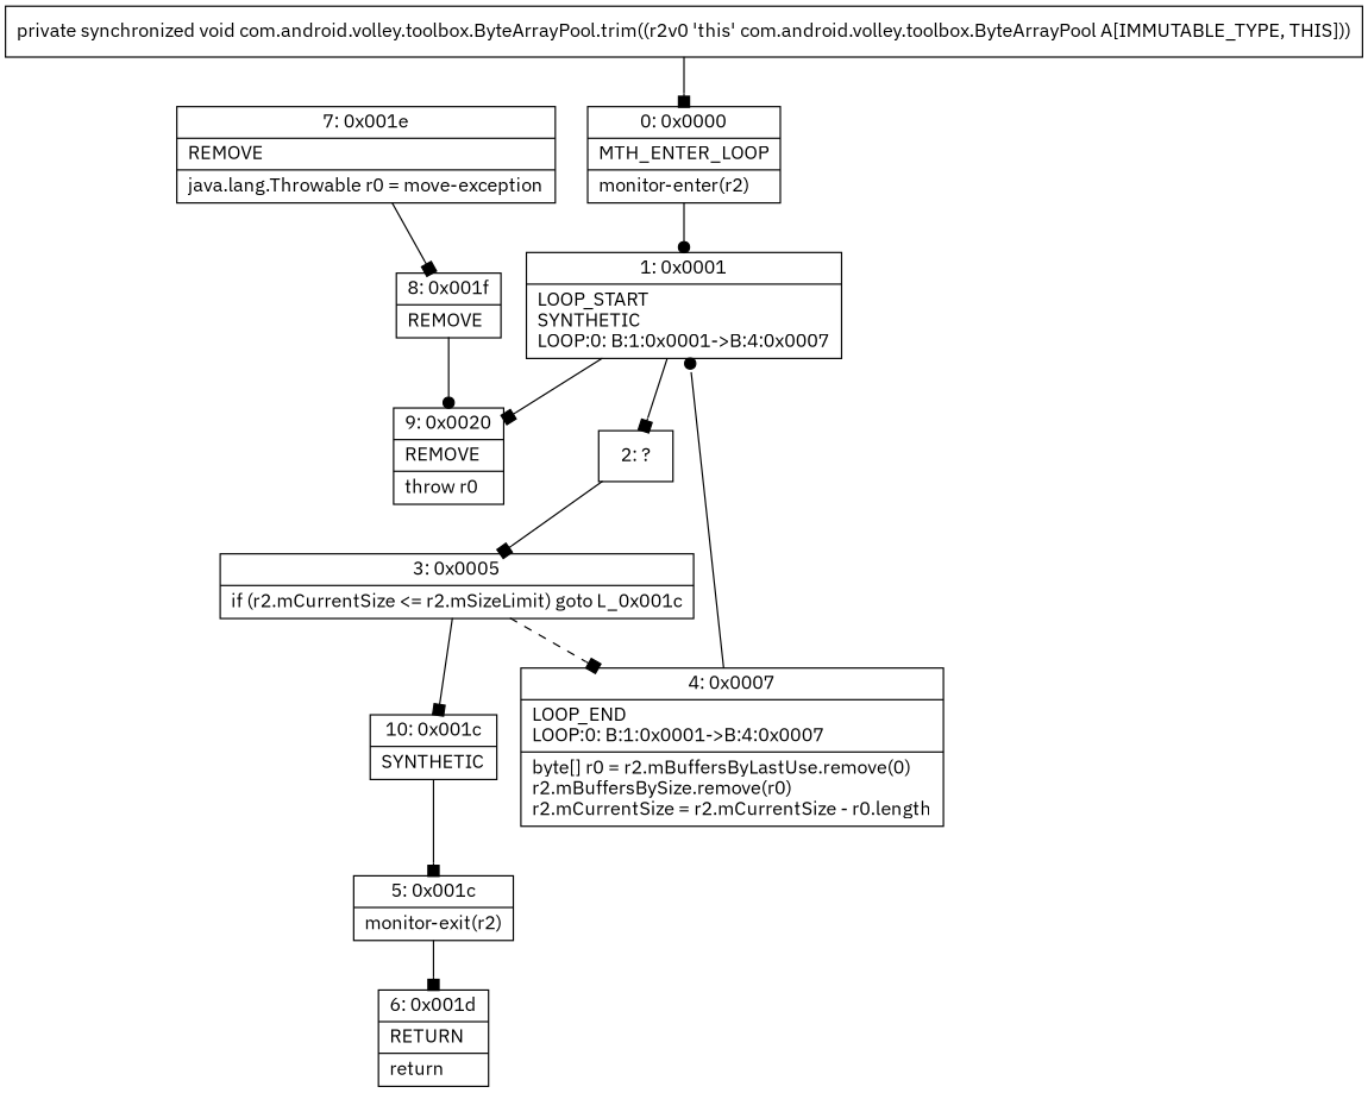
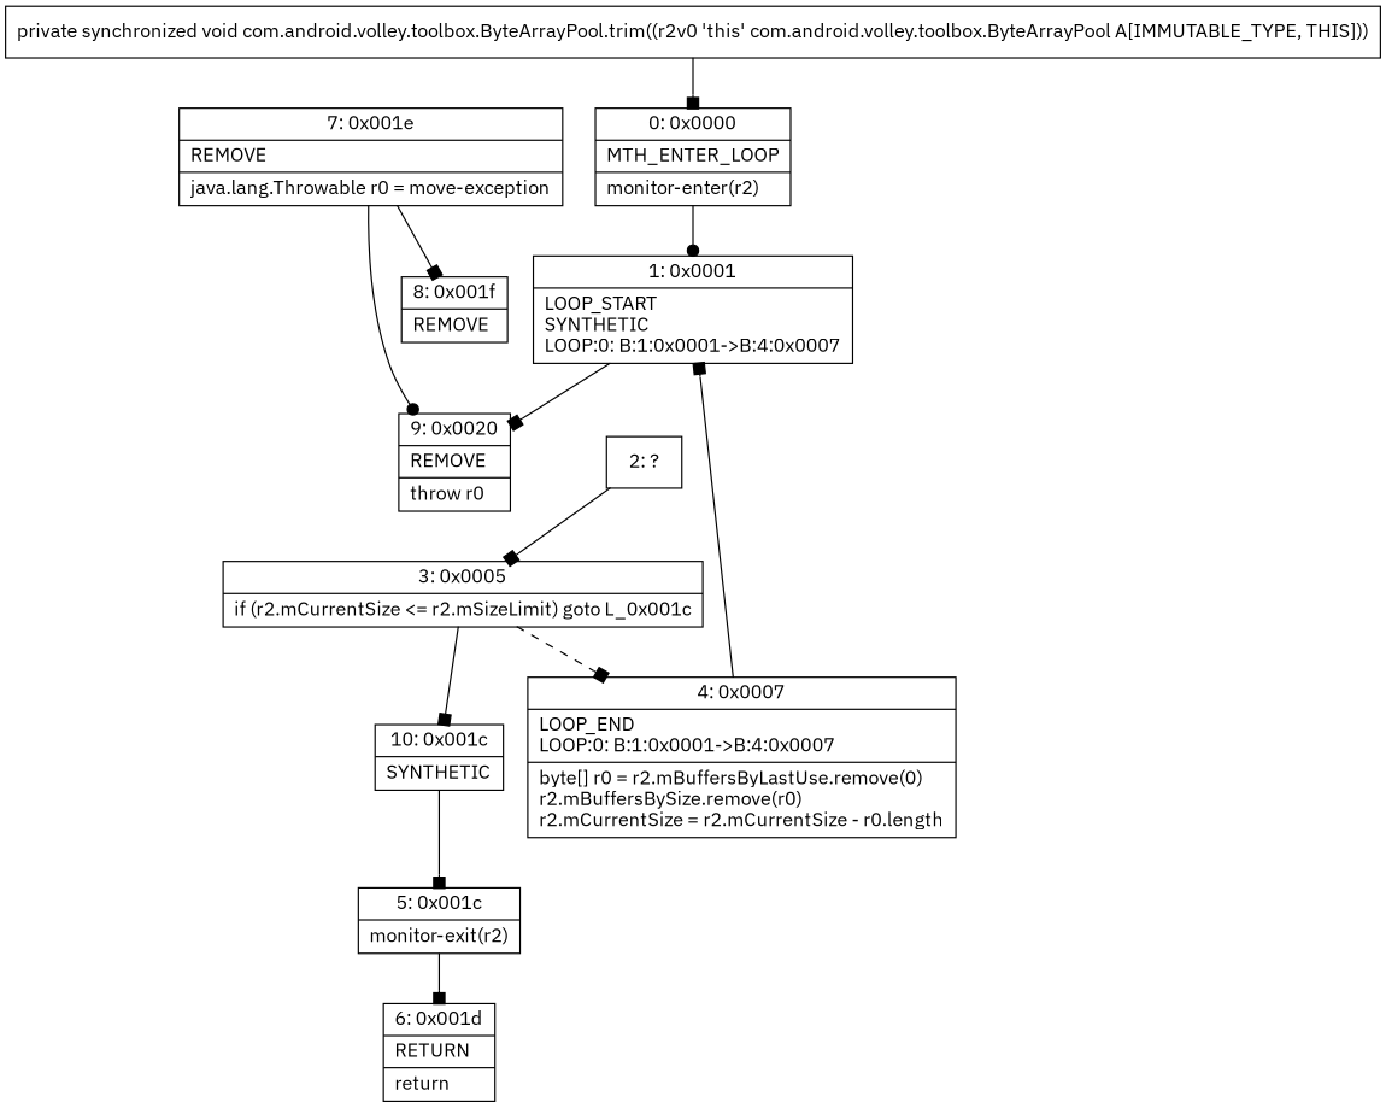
  digraph {
    fontname="IBM Plex Sans"
    node [fontname="IBM Plex Sans" shape=record]
    edge [arrowhead=box fontname="IBM Plex Sans"]
    n1 [label="{0\:\ 0x0000|MTH_ENTER_LOOP\l|monitor\-enter(r2)\l}"]
    n2 [label="{1\:\ 0x0001|LOOP_START\lSYNTHETIC\lLOOP:0: B:1:0x0001\-\>B:4:0x0007\l}"]
    n3 [label="{2\:\ ?}"]
    n4 [label="{9\:\ 0x0020|REMOVE\l|throw r0\l}"]
    n5 [label="{3\:\ 0x0005|if (r2.mCurrentSize \<= r2.mSizeLimit) goto L_0x001c\l}"]
    n6 [label="{7\:\ 0x001e|REMOVE\l|java.lang.Throwable r0 = move\-exception\l}"]
    n7 [label="{8\:\ 0x001f|REMOVE\l}"]
    n8 [label="{4\:\ 0x0007|LOOP_END\lLOOP:0: B:1:0x0001\-\>B:4:0x0007\l|byte[] r0 = r2.mBuffersByLastUse.remove(0)\lr2.mBuffersBySize.remove(r0)\lr2.mCurrentSize = r2.mCurrentSize \- r0.length\l}"]
    n9 [label="{10\:\ 0x001c|SYNTHETIC\l}"]
    n10 [label="{5\:\ 0x001c|monitor\-exit(r2)\l}"]
    n11 [label="{6\:\ 0x001d|RETURN\l|return\l}"]
    n12 [label="{private synchronized void com.android.volley.toolbox.ByteArrayPool.trim((r2v0 'this' com.android.volley.toolbox.ByteArrayPool A[IMMUTABLE_TYPE, THIS])) }"]
    n1 -> n2 [arrowhead=dot]
-   n2 -> n3
    n2 -> n4
    n3 -> n5
    n5 -> n8 [style=dashed]
    n5 -> n9
    n6 -> n7
-   n7 -> n4 [arrowhead=dot]
-   n8 -> n2 [arrowhead=dot]
+   n6 -> n4 [arrowhead=dot]
+   n8 -> n2
    n9 -> n10
    n10 -> n11
    n12 -> n1
  }
